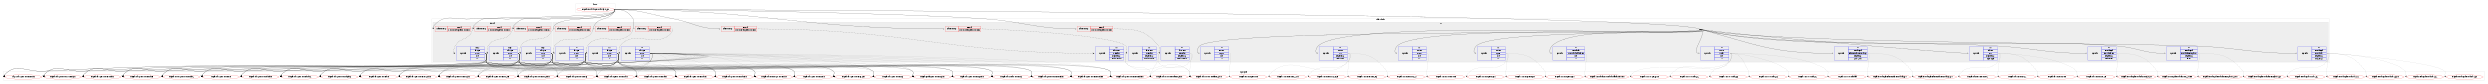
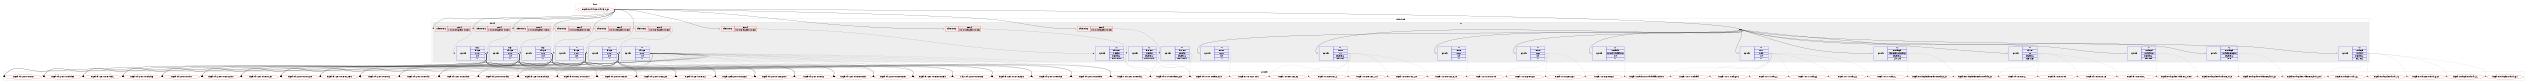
  digraph {
    compound=true
    concentrate=true
    fontname=Helvetica
    fontsize=10
    newrank=true
    rankdir=TB
    ranksep=1.5
    node [color=red fontname=Helvetica fontsize=10]
    edge [arrowhead=vee headport=w style=dotted tailport=e weight=100]
    n1 [label="portage://gnome-extra/gnome-tweaks-45.2" width=4]
    n2 [color=blue label=<<TABLE BORDER="0" CELLBORDER="1" CELLSPACING="0" CELLPADDING="4" WIDTH="220"><TR><TD ROWSPAN="6" CELLPADDING="30">pack_dep</TD></TR><TR><TD WIDTH="110">install</TD></TR><TR><TD>dev-lang</TD></TR><TR><TD>python</TD></TR><TR><TD>none</TD></TR><TR><TD>[,,]</TD></TR></TABLE>> shape=none]
    n3 [label=<<TABLE BORDER="0" CELLBORDER="1" CELLSPACING="0" CELLPADDING="4"><TR><TD ROWSPAN="3" CELLPADDING="10">use_conditional</TD></TR><TR><TD>positive</TD></TR><TR><TD>python_single_target_python3_10</TD></TR></TABLE>> shape=none]
    n4 [color=blue label=<<TABLE BORDER="0" CELLBORDER="1" CELLSPACING="0" CELLPADDING="4" WIDTH="220"><TR><TD ROWSPAN="6" CELLPADDING="30">pack_dep</TD></TR><TR><TD WIDTH="110">install</TD></TR><TR><TD>dev-lang</TD></TR><TR><TD>python</TD></TR><TR><TD>none</TD></TR><TR><TD>[,,]</TD></TR></TABLE>> shape=none]
    n5 [label=<<TABLE BORDER="0" CELLBORDER="1" CELLSPACING="0" CELLPADDING="4"><TR><TD ROWSPAN="3" CELLPADDING="10">use_conditional</TD></TR><TR><TD>positive</TD></TR><TR><TD>python_single_target_python3_11</TD></TR></TABLE>> shape=none]
    n6 [color=blue label=<<TABLE BORDER="0" CELLBORDER="1" CELLSPACING="0" CELLPADDING="4" WIDTH="220"><TR><TD ROWSPAN="6" CELLPADDING="30">pack_dep</TD></TR><TR><TD WIDTH="110">install</TD></TR><TR><TD>dev-lang</TD></TR><TR><TD>python</TD></TR><TR><TD>none</TD></TR><TR><TD>[,,]</TD></TR></TABLE>> shape=none]
    n7 [label=<<TABLE BORDER="0" CELLBORDER="1" CELLSPACING="0" CELLPADDING="4"><TR><TD ROWSPAN="3" CELLPADDING="10">use_conditional</TD></TR><TR><TD>positive</TD></TR><TR><TD>python_single_target_python3_12</TD></TR></TABLE>> shape=none]
    n8 [color=blue label=<<TABLE BORDER="0" CELLBORDER="1" CELLSPACING="0" CELLPADDING="4" WIDTH="220"><TR><TD ROWSPAN="6" CELLPADDING="30">pack_dep</TD></TR><TR><TD WIDTH="110">run</TD></TR><TR><TD>dev-lang</TD></TR><TR><TD>python</TD></TR><TR><TD>none</TD></TR><TR><TD>[,,]</TD></TR></TABLE>> shape=none]
    n9 [label=<<TABLE BORDER="0" CELLBORDER="1" CELLSPACING="0" CELLPADDING="4"><TR><TD ROWSPAN="3" CELLPADDING="10">use_conditional</TD></TR><TR><TD>positive</TD></TR><TR><TD>python_single_target_python3_10</TD></TR></TABLE>> shape=none]
    n10 [color=blue label=<<TABLE BORDER="0" CELLBORDER="1" CELLSPACING="0" CELLPADDING="4" WIDTH="220"><TR><TD ROWSPAN="6" CELLPADDING="30">pack_dep</TD></TR><TR><TD WIDTH="110">run</TD></TR><TR><TD>dev-python</TD></TR><TR><TD>pygobject</TD></TR><TR><TD>greaterequal</TD></TR><TR><TD>[3.10.2,,,3.10.2]</TD></TR></TABLE>> shape=none]
    n11 [label=<<TABLE BORDER="0" CELLBORDER="1" CELLSPACING="0" CELLPADDING="4"><TR><TD ROWSPAN="3" CELLPADDING="10">use_conditional</TD></TR><TR><TD>positive</TD></TR><TR><TD>python_single_target_python3_10</TD></TR></TABLE>> shape=none]
    n12 [color=blue label=<<TABLE BORDER="0" CELLBORDER="1" CELLSPACING="0" CELLPADDING="4" WIDTH="220"><TR><TD ROWSPAN="6" CELLPADDING="30">pack_dep</TD></TR><TR><TD WIDTH="110">run</TD></TR><TR><TD>dev-lang</TD></TR><TR><TD>python</TD></TR><TR><TD>none</TD></TR><TR><TD>[,,]</TD></TR></TABLE>> shape=none]
    n13 [label=<<TABLE BORDER="0" CELLBORDER="1" CELLSPACING="0" CELLPADDING="4"><TR><TD ROWSPAN="3" CELLPADDING="10">use_conditional</TD></TR><TR><TD>positive</TD></TR><TR><TD>python_single_target_python3_11</TD></TR></TABLE>> shape=none]
    n14 [color=blue label=<<TABLE BORDER="0" CELLBORDER="1" CELLSPACING="0" CELLPADDING="4" WIDTH="220"><TR><TD ROWSPAN="6" CELLPADDING="30">pack_dep</TD></TR><TR><TD WIDTH="110">run</TD></TR><TR><TD>dev-python</TD></TR><TR><TD>pygobject</TD></TR><TR><TD>greaterequal</TD></TR><TR><TD>[3.10.2,,,3.10.2]</TD></TR></TABLE>> shape=none]
    n15 [label=<<TABLE BORDER="0" CELLBORDER="1" CELLSPACING="0" CELLPADDING="4"><TR><TD ROWSPAN="3" CELLPADDING="10">use_conditional</TD></TR><TR><TD>positive</TD></TR><TR><TD>python_single_target_python3_11</TD></TR></TABLE>> shape=none]
    n16 [color=blue label=<<TABLE BORDER="0" CELLBORDER="1" CELLSPACING="0" CELLPADDING="4" WIDTH="220"><TR><TD ROWSPAN="6" CELLPADDING="30">pack_dep</TD></TR><TR><TD WIDTH="110">run</TD></TR><TR><TD>gnome-base</TD></TR><TR><TD>gsettings-desktop-schemas</TD></TR><TR><TD>greaterequal</TD></TR><TR><TD>[40.0,,,40.0]</TD></TR></TABLE>> shape=none]
    n17 [color=blue label=<<TABLE BORDER="0" CELLBORDER="1" CELLSPACING="0" CELLPADDING="4" WIDTH="220"><TR><TD ROWSPAN="6" CELLPADDING="30">pack_dep</TD></TR><TR><TD WIDTH="110">run</TD></TR><TR><TD>dev-lang</TD></TR><TR><TD>python</TD></TR><TR><TD>none</TD></TR><TR><TD>[,,]</TD></TR></TABLE>> shape=none]
    n18 [label=<<TABLE BORDER="0" CELLBORDER="1" CELLSPACING="0" CELLPADDING="4"><TR><TD ROWSPAN="3" CELLPADDING="10">use_conditional</TD></TR><TR><TD>positive</TD></TR><TR><TD>python_single_target_python3_12</TD></TR></TABLE>> shape=none]
    n19 [color=blue label=<<TABLE BORDER="0" CELLBORDER="1" CELLSPACING="0" CELLPADDING="4" WIDTH="220"><TR><TD ROWSPAN="6" CELLPADDING="30">pack_dep</TD></TR><TR><TD WIDTH="110">run</TD></TR><TR><TD>dev-python</TD></TR><TR><TD>pygobject</TD></TR><TR><TD>greaterequal</TD></TR><TR><TD>[3.10.2,,,3.10.2]</TD></TR></TABLE>> shape=none]
    n20 [label=<<TABLE BORDER="0" CELLBORDER="1" CELLSPACING="0" CELLPADDING="4"><TR><TD ROWSPAN="3" CELLPADDING="10">use_conditional</TD></TR><TR><TD>positive</TD></TR><TR><TD>python_single_target_python3_12</TD></TR></TABLE>> shape=none]
    n21 [color=blue label=<<TABLE BORDER="0" CELLBORDER="1" CELLSPACING="0" CELLPADDING="4" WIDTH="220"><TR><TD ROWSPAN="6" CELLPADDING="30">pack_dep</TD></TR><TR><TD WIDTH="110">run</TD></TR><TR><TD>dev-libs</TD></TR><TR><TD>glib</TD></TR><TR><TD>greaterequal</TD></TR><TR><TD>[2.58,,,2.58]</TD></TR></TABLE>> shape=none]
    n22 [color=blue label=<<TABLE BORDER="0" CELLBORDER="1" CELLSPACING="0" CELLPADDING="4" WIDTH="220"><TR><TD ROWSPAN="6" CELLPADDING="30">pack_dep</TD></TR><TR><TD WIDTH="110">run</TD></TR><TR><TD>gnome-base</TD></TR><TR><TD>gnome-desktop</TD></TR><TR><TD>greaterequal</TD></TR><TR><TD>[3.30,,,3.30]</TD></TR></TABLE>> shape=none]
    n23 [color=blue label=<<TABLE BORDER="0" CELLBORDER="1" CELLSPACING="0" CELLPADDING="4" WIDTH="220"><TR><TD ROWSPAN="6" CELLPADDING="30">pack_dep</TD></TR><TR><TD WIDTH="110">run</TD></TR><TR><TD>gnome-base</TD></TR><TR><TD>gnome-settings-daemon</TD></TR><TR><TD>greaterequal</TD></TR><TR><TD>[3,,,3]</TD></TR></TABLE>> shape=none]
    n24 [color=blue label=<<TABLE BORDER="0" CELLBORDER="1" CELLSPACING="0" CELLPADDING="4" WIDTH="220"><TR><TD ROWSPAN="6" CELLPADDING="30">pack_dep</TD></TR><TR><TD WIDTH="110">run</TD></TR><TR><TD>gnome-base</TD></TR><TR><TD>gnome-shell</TD></TR><TR><TD>greaterequal</TD></TR><TR><TD>[3.24,,,3.24]</TD></TR></TABLE>> shape=none]
    n25 [color=blue label=<<TABLE BORDER="0" CELLBORDER="1" CELLSPACING="0" CELLPADDING="4" WIDTH="220"><TR><TD ROWSPAN="6" CELLPADDING="30">pack_dep</TD></TR><TR><TD WIDTH="110">run</TD></TR><TR><TD>gui-libs</TD></TR><TR><TD>libhandy</TD></TR><TR><TD>none</TD></TR><TR><TD>[,,]</TD></TR></TABLE>> shape=none]
    n26 [color=blue label=<<TABLE BORDER="0" CELLBORDER="1" CELLSPACING="0" CELLPADDING="4" WIDTH="220"><TR><TD ROWSPAN="6" CELLPADDING="30">pack_dep</TD></TR><TR><TD WIDTH="110">run</TD></TR><TR><TD>x11-libs</TD></TR><TR><TD>gtk+</TD></TR><TR><TD>greaterequal</TD></TR><TR><TD>[3.12,,,3.12]</TD></TR></TABLE>> shape=none]
    n27 [color=blue label=<<TABLE BORDER="0" CELLBORDER="1" CELLSPACING="0" CELLPADDING="4" WIDTH="220"><TR><TD ROWSPAN="6" CELLPADDING="30">pack_dep</TD></TR><TR><TD WIDTH="110">run</TD></TR><TR><TD>x11-libs</TD></TR><TR><TD>libnotify</TD></TR><TR><TD>none</TD></TR><TR><TD>[,,]</TD></TR></TABLE>> shape=none]
    n28 [color=blue label=<<TABLE BORDER="0" CELLBORDER="1" CELLSPACING="0" CELLPADDING="4" WIDTH="220"><TR><TD ROWSPAN="6" CELLPADDING="30">pack_dep</TD></TR><TR><TD WIDTH="110">run</TD></TR><TR><TD>x11-libs</TD></TR><TR><TD>pango</TD></TR><TR><TD>none</TD></TR><TR><TD>[,,]</TD></TR></TABLE>> shape=none]
    n29 [color=blue label=<<TABLE BORDER="0" CELLBORDER="1" CELLSPACING="0" CELLPADDING="4" WIDTH="220"><TR><TD ROWSPAN="6" CELLPADDING="30">pack_dep</TD></TR><TR><TD WIDTH="110">run</TD></TR><TR><TD>x11-themes</TD></TR><TR><TD>sound-theme-freedesktop</TD></TR><TR><TD>none</TD></TR><TR><TD>[,,]</TD></TR></TABLE>> shape=none]
    n30 [color=blue label=<<TABLE BORDER="0" CELLBORDER="1" CELLSPACING="0" CELLPADDING="4" WIDTH="220"><TR><TD ROWSPAN="6" CELLPADDING="30">pack_dep</TD></TR><TR><TD WIDTH="110">run</TD></TR><TR><TD>x11-wm</TD></TR><TR><TD>mutter</TD></TR><TR><TD>none</TD></TR><TR><TD>[,,]</TD></TR></TABLE>> shape=none]
    n31 [label="tweaks://dev-lang/python-3.13.0_rc2" width=4]
    n32 [label="portage://dev-lang/python-3.13.0_rc1_p3-r1" width=4]
    n33 [label="portage://dev-lang/python-3.13.0_rc1_p3" width=4]
    n34 [label="portage://dev-lang/python-3.13.0_rc1_p2" width=4]
-   n35 [label="portage://dev-single/python-3.12.6" width=4]
+   n35 [label="portage://dev-lang/python-3.12.6" width=4]
    n36 [label="portage://dev-lang/python-3.12.5_p1-r1" width=4]
    n37 [label="portage://target-lang/python-3.12.5_p1" width=4]
    n38 [label="portage://dev-lang/python-3.12.5" width=4]
    n39 [label="portage://dev-lang/python-3.15.4_p3" width=4]
    n40 [label="portage://dev-lang/python-3.12.3-r1" width=4]
    n41 [label="portage://dev-conditional/python-3.11.10" width=4]
    n42 [label="portage://dev-lang/python-3.11.9_p2-r1" width=4]
    n43 [label="portage://dev-lang/python-3.11.9_p2" width=4]
    n44 [label="portage://dev-lang/python-3.11.9_p1" width=4]
-   n45 [label="portage://dev-pango/python-3.11.9-r1" width=4]
+   n45 [label="portage://dev-lang/python-3.11.9-r1" width=4]
    n46 [label="portage://dev-lang/python-3.10.15" width=4]
    n47 [label="portage://dev-lang/python-3.10.14_p3-r1" width=4]
    n48 [label="portage://dev-lang/python-3.10.14_p3" width=4]
    n49 [label="portage://dev-lang/python-3.10.14_p2" width=4]
    n50 [label="portage://dev-lang/python-3.10.14_p1-r1" width=4]
    n51 [label="portage://dev-lang/python-3.9.20" width=4]
    n52 [label="portage://dev-lang/python-3.9.69_p5" width=4]
    n53 [label="portage://dev-lang/python-3.9.19_p4" width=4]
    n54 [label="portage://dev-lang/python-3.9.19_p3" width=4]
    n55 [label="portage://dev-lang/python-3.8.20" width=4]
    n56 [label="portage://python-lang/python-3.8.19_p4" width=4]
    n57 [label="portage://dev-lang/python-3.8.19_p3" width=4]
    n58 [label="portage://dev-lang/python-3.8.19_p2" width=4]
    n59 [label="portage://dev-lang/python-2.7.18_p16-r2" width=4]
    n60 [label="portage://dev-python/pygobject-3.48.2-r1" width=4]
    n61 [label="portage://dev-python/pygobject-3.46.0-r1" width=4]
-   n62 [label="portage://desktop-libs/glib-2.80.4" width=4]
+   n62 [label="portage://dev-libs/glib-2.80.4" width=4]
    n63 [label="portage://dev-libs/glib-2.78.4-r3" width=4]
    n64 [label="portage://dev-libs/glib-2.78.3" width=4]
    n65 [label="portage://dev-libs/glib-2.76.4" width=4]
    n66 [label="portage://gnome-base/gnome-desktop-34.0-r400" width=4]
-   n67 [label="portage://sound-base/gnome-desktop-44.0-r300" width=4]
+   n67 [label="portage://gnome-base/gnome-desktop-44.0-r300" width=4]
    n68 [label="portage://gnome-base/gnome-settings-daemon-46.0-r1" width=4]
    n69 [label="portage://gnome-base/gnome-settings-daemon-45.1" width=4]
    n70 [label="portage://single-base/gnome-shell-46.4" width=4]
-   n71 [label="portage://gnome-base/gnome-shell-45.6-r1" width=4]
+   n71 [label="portage://gnome-lang/gnome-shell-45.6-r1" width=4]
    n72 [label="portage://gnome-base/gnome-shell-47.5" width=4]
    n73 [label="portage://gnome-base/run-shell-45.4" width=4]
    n74 [label="portage://gnome-base/gnome-shell-45.2" width=4]
    n75 [label="portage://gnome-base/gsettings-desktop-schemas-46.0" width=4]
    n76 [label="portage://gnome-base/gsettings-desktop-themes-45.0" width=4]
-   n77 [label="portage://gui-libs/pango-1.8.3" width=4]
+   n77 [label="portage://gui-libs/libhandy-1.8.3" width=4]
+   n78 [label="portage://x11-libs/gtk+-3.24.42-r1" width=4]
    n79 [label="portage://x11-libs/gtk+-3.24.41-r1" width=4]
    n80 [label="portage://x11-libs/gtk+-3.24.41" width=4]
    n81 [label="portage://x11-libs/gtk+-3.24.35" width=4]
    n82 [label="portage://x11-libs/gtk+-2.24.34-r3" width=4]
    n83 [label="portage://x11-libs/libnotify-0.8.3" width=4]
    n84 [label="portage://x11-libs/pango-1.52.2" width=4]
    n85 [label="portage://x11-libs/pango-1.52.1" width=4]
    n86 [label="portage://x11-libs/pango-8.51.0" width=4]
    n87 [label="portage://x11-themes/sound-theme-freedesktop-0.8-r1" width=4]
    n88 [label="portage://x11-wm/mutter-9999" width=4]
    n89 [label="portage://x11-wm/mutter-42.4" width=4]
    n90 [label="portage://x11-wm/mutter-45.6" width=4]
    n91 [label="portage://x11-wm/mutter-45.5" width=4]
    n92 [label="portage://x11-wm/mutter-45.4" width=4]
-   n93 [label="portage://x11-wm/lang-45.2-r1" width=4]
+   n93 [label="portage://x11-wm/mutter-45.2-r1" width=4]
    subgraph cluster_1 {
      color=gray
      label=<<i>ebuild</i>>
      n1
    }
    subgraph cluster_2 {
      color=gray
      label=<<i>dependencies</i>>
      subgraph cluster_3 {
        color=gray
        fillcolor="#eeeeee"
        label=<<i>compile</i>>
        style=filled
        subgraph sub_4 {
          color=gray
          fillcolor="#eeeeee"
          label=<<i>compile</i>>
          style=filled
          n3
          subgraph sub_5 {
            color=gray
            fillcolor="#eeeeee"
            label=<<i>compile</i>>
            style=filled
            n2
          }
        }
        subgraph sub_6 {
          color=gray
          fillcolor="#eeeeee"
          label=<<i>compile</i>>
          style=filled
          n5
          subgraph sub_7 {
            color=gray
            fillcolor="#eeeeee"
            label=<<i>compile</i>>
            style=filled
            n4
          }
        }
        subgraph sub_8 {
          color=gray
          fillcolor="#eeeeee"
          label=<<i>compile</i>>
          style=filled
          n7
          subgraph sub_9 {
            color=gray
            fillcolor="#eeeeee"
            label=<<i>compile</i>>
            style=filled
            n6
          }
        }
      }
      subgraph cluster_10 {
        color=gray
        fillcolor="#eeeeee"
        label=<<i>compile and run</i>>
        style=filled
      }
      subgraph cluster_11 {
        color=gray
        fillcolor="#eeeeee"
        label=<<i>run</i>>
        style=filled
        subgraph sub_12 {
          color=gray
          fillcolor="#eeeeee"
          label=<<i>run</i>>
          style=filled
          n9
          subgraph sub_13 {
            color=gray
            fillcolor="#eeeeee"
            label=<<i>run</i>>
            style=filled
            n8
          }
        }
        subgraph sub_14 {
          color=gray
          fillcolor="#eeeeee"
          label=<<i>run</i>>
          style=filled
          n11
          subgraph sub_15 {
            color=gray
            fillcolor="#eeeeee"
            label=<<i>run</i>>
            style=filled
            n10
          }
        }
        subgraph sub_16 {
          color=gray
          fillcolor="#eeeeee"
          label=<<i>run</i>>
          style=filled
          n13
          subgraph sub_17 {
            color=gray
            fillcolor="#eeeeee"
            label=<<i>run</i>>
            style=filled
            n12
          }
        }
        subgraph sub_18 {
          color=gray
          fillcolor="#eeeeee"
          label=<<i>run</i>>
          style=filled
          n15
          subgraph sub_19 {
            color=gray
            fillcolor="#eeeeee"
            label=<<i>run</i>>
            style=filled
            n14
          }
        }
        subgraph sub_20 {
          color=gray
          fillcolor="#eeeeee"
          label=<<i>run</i>>
          style=filled
          n16
        }
        subgraph sub_21 {
          color=gray
          fillcolor="#eeeeee"
          label=<<i>run</i>>
          style=filled
          n18
          subgraph sub_22 {
            color=gray
            fillcolor="#eeeeee"
            label=<<i>run</i>>
            style=filled
            n17
          }
        }
        subgraph sub_23 {
          color=gray
          fillcolor="#eeeeee"
          label=<<i>run</i>>
          style=filled
          n20
          subgraph sub_24 {
            color=gray
            fillcolor="#eeeeee"
            label=<<i>run</i>>
            style=filled
            n19
          }
        }
        subgraph sub_25 {
          color=gray
          fillcolor="#eeeeee"
          label=<<i>run</i>>
          style=filled
          n21
        }
        subgraph sub_26 {
          color=gray
          fillcolor="#eeeeee"
          label=<<i>run</i>>
          style=filled
          n22
        }
        subgraph sub_27 {
          color=gray
          fillcolor="#eeeeee"
          label=<<i>run</i>>
          style=filled
          n23
        }
        subgraph sub_28 {
          color=gray
          fillcolor="#eeeeee"
          label=<<i>run</i>>
          style=filled
          n24
        }
        subgraph sub_29 {
          color=gray
          fillcolor="#eeeeee"
          label=<<i>run</i>>
          style=filled
          n25
        }
        subgraph sub_30 {
          color=gray
          fillcolor="#eeeeee"
          label=<<i>run</i>>
          style=filled
          n26
        }
        subgraph sub_31 {
          color=gray
          fillcolor="#eeeeee"
          label=<<i>run</i>>
          style=filled
          n27
        }
        subgraph sub_32 {
          color=gray
          fillcolor="#eeeeee"
          label=<<i>run</i>>
          style=filled
          n28
        }
        subgraph sub_33 {
          color=gray
          fillcolor="#eeeeee"
          label=<<i>run</i>>
          style=filled
          n29
        }
        subgraph sub_34 {
          color=gray
          fillcolor="#eeeeee"
          label=<<i>run</i>>
          style=filled
          n30
        }
      }
    }
    subgraph cluster_35 {
      color=gray
      label=<<i>candidates</i>>
      rank=same
      subgraph sub_36 {
        color=black
        label=<<i>candidates</i>>
        nodesep=1
        rank=same
        n31
        n32
        n33
        n34
        n35
        n36
        n37
        n38
        n39
        n40
        n41
        n42
        n43
        n44
        n45
        n46
        n47
        n48
        n49
        n50
        n51
        n52
        n53
        n54
        n55
        n56
        n57
        n58
        n59
      }
      subgraph sub_37 {
        color=black
        label=<<i>candidates</i>>
        nodesep=1
        rank=same
        n31
        n32
        n33
        n34
        n35
        n36
        n37
        n38
        n39
        n40
        n41
        n42
        n43
        n44
        n45
        n46
        n47
        n48
        n49
        n50
        n51
        n52
        n53
        n54
        n55
        n56
        n57
        n58
        n59
      }
      subgraph sub_38 {
        color=black
        label=<<i>candidates</i>>
        nodesep=1
        rank=same
        n31
        n32
        n33
        n34
        n35
        n36
        n37
        n38
        n39
        n40
        n41
        n42
        n43
        n44
        n45
        n46
        n47
        n48
        n49
        n50
        n51
        n52
        n53
        n54
        n55
        n56
        n57
        n58
        n59
      }
      subgraph sub_39 {
        color=black
        label=<<i>candidates</i>>
        nodesep=1
        rank=same
        n31
        n32
        n33
        n34
        n35
        n36
        n37
        n38
        n39
        n40
        n41
        n42
        n43
        n44
        n45
        n46
        n47
        n48
        n49
        n50
        n51
        n52
        n53
        n54
        n55
        n56
        n57
        n58
        n59
      }
      subgraph sub_40 {
        color=black
        label=<<i>candidates</i>>
        nodesep=1
        rank=same
        n60
        n61
      }
      subgraph sub_41 {
        color=black
        label=<<i>candidates</i>>
        nodesep=1
        rank=same
        n31
        n32
        n33
        n34
        n35
        n36
        n37
        n38
        n39
        n40
        n41
        n42
        n43
        n44
        n45
        n46
        n47
        n48
        n49
        n50
        n51
        n52
        n53
        n54
        n55
        n56
        n57
        n58
        n59
      }
      subgraph sub_42 {
        color=black
        label=<<i>candidates</i>>
        nodesep=1
        rank=same
        n60
        n61
      }
      subgraph sub_43 {
        color=black
        label=<<i>candidates</i>>
        nodesep=1
        rank=same
        n31
        n32
        n33
        n34
        n35
        n36
        n37
        n38
        n39
        n40
        n41
        n42
        n43
        n44
        n45
        n46
        n47
        n48
        n49
        n50
        n51
        n52
        n53
        n54
        n55
        n56
        n57
        n58
        n59
      }
      subgraph sub_44 {
        color=black
        label=<<i>candidates</i>>
        nodesep=1
        rank=same
        n60
        n61
      }
      subgraph sub_45 {
        color=black
        label=<<i>candidates</i>>
        nodesep=1
        rank=same
        n62
        n63
        n64
        n65
      }
      subgraph sub_46 {
        color=black
        label=<<i>candidates</i>>
        nodesep=1
        rank=same
        n66
        n67
      }
      subgraph sub_47 {
        color=black
        label=<<i>candidates</i>>
        nodesep=1
        rank=same
        n68
        n69
      }
      subgraph sub_48 {
        color=black
        label=<<i>candidates</i>>
        nodesep=1
        rank=same
        n70
        n71
        n72
        n73
        n74
      }
      subgraph sub_49 {
        color=black
        label=<<i>candidates</i>>
        nodesep=1
        rank=same
        n75
        n76
      }
      subgraph sub_50 {
        color=black
        label=<<i>candidates</i>>
        nodesep=1
        rank=same
        n77
      }
      subgraph sub_51 {
        color=black
        label=<<i>candidates</i>>
        nodesep=1
        rank=same
+       n78
        n79
        n80
        n81
        n82
      }
      subgraph sub_52 {
        color=black
        label=<<i>candidates</i>>
        nodesep=1
        rank=same
        n83
      }
      subgraph sub_53 {
        color=black
        label=<<i>candidates</i>>
        nodesep=1
        rank=same
        n84
        n85
        n86
      }
      subgraph sub_54 {
        color=black
        label=<<i>candidates</i>>
        nodesep=1
        rank=same
        n87
      }
      subgraph sub_55 {
        color=black
        label=<<i>candidates</i>>
        nodesep=1
        rank=same
        n88
        n89
        n90
        n91
        n92
        n93
      }
    }
    n1 -> n3 [style=solid weight=20]
    n1 -> n5 [style=solid weight=20]
    n1 -> n7 [style=solid weight=20]
    n1 -> n9 [arrowhead=odot style=solid weight=20]
    n1 -> n11 [arrowhead=odot style=solid weight=20]
    n1 -> n13 [arrowhead=odot style=solid weight=20]
    n1 -> n15 [arrowhead=odot style=solid weight=20]
    n1 -> n16 [arrowhead=odot style=solid weight=20]
    n1 -> n18 [arrowhead=odot style=solid weight=20]
    n1 -> n20 [arrowhead=odot style=solid weight=20]
    n1 -> n21 [arrowhead=odot style=solid weight=20]
    n1 -> n22 [arrowhead=odot style=solid weight=20]
    n1 -> n23 [arrowhead=odot style=solid weight=20]
    n1 -> n24 [arrowhead=odot style=solid weight=20]
    n1 -> n25 [arrowhead=odot style=solid weight=20]
    n1 -> n26 [arrowhead=odot style=solid weight=20]
    n1 -> n27 [arrowhead=odot style=solid weight=20]
    n1 -> n28 [arrowhead=odot style=solid weight=20]
    n1 -> n29 [arrowhead=odot style=solid weight=20]
    n1 -> n30 [arrowhead=odot style=solid weight=20]
    n2 -> n31
    n2 -> n32
    n2 -> n33
    n2 -> n34
    n2 -> n35
    n2 -> n36
    n2 -> n37
    n2 -> n38
    n2 -> n39
    n2 -> n40
    n2 -> n41
    n2 -> n42
    n2 -> n43
    n2 -> n44
    n2 -> n45
    n2 -> n46
    n2 -> n47
    n2 -> n48
    n2 -> n49
    n2 -> n50
    n2 -> n51
    n2 -> n52
    n2 -> n53
    n2 -> n54
    n2 -> n55
    n2 -> n56
    n2 -> n57
    n2 -> n58
    n2 -> n59
    n3 -> n2 [style=dashed weight=20]
    n4 -> n31
    n4 -> n32
    n4 -> n33
    n4 -> n34
    n4 -> n35
    n4 -> n36
    n4 -> n37
    n4 -> n38
    n4 -> n39
    n4 -> n40
    n4 -> n41
    n4 -> n42
    n4 -> n43
    n4 -> n44
    n4 -> n45
    n4 -> n46
    n4 -> n47
    n4 -> n48
    n4 -> n49
    n4 -> n50
    n4 -> n51
    n4 -> n52
    n4 -> n53
    n4 -> n54
    n4 -> n55
    n4 -> n56
    n4 -> n57
    n4 -> n58
    n4 -> n59
    n5 -> n4 [style=dashed weight=20]
    n6 -> n31
    n6 -> n32
    n6 -> n33
    n6 -> n34
    n6 -> n35
    n6 -> n36
    n6 -> n37
    n6 -> n38
    n6 -> n39
    n6 -> n40
    n6 -> n41
    n6 -> n42
    n6 -> n43
    n6 -> n44
    n6 -> n45
    n6 -> n46
    n6 -> n47
    n6 -> n48
    n6 -> n49
    n6 -> n50
    n6 -> n51
    n6 -> n52
    n6 -> n53
    n6 -> n54
    n6 -> n55
    n6 -> n56
    n6 -> n57
    n6 -> n58
    n6 -> n59
    n7 -> n6 [style=dashed weight=20]
    n8 -> n31
    n8 -> n32
    n8 -> n33
    n8 -> n34
    n8 -> n35
    n8 -> n36
    n8 -> n37
    n8 -> n38
    n8 -> n39
    n8 -> n40
    n8 -> n41
    n8 -> n42
    n8 -> n43
    n8 -> n44
    n8 -> n45
    n8 -> n46
    n8 -> n47
    n8 -> n48
    n8 -> n49
    n8 -> n50
    n8 -> n51
    n8 -> n52
    n8 -> n53
    n8 -> n54
    n8 -> n55
    n8 -> n56
    n8 -> n57
    n8 -> n58
    n8 -> n59
    n9 -> n8 [style=dashed weight=20]
    n10 -> n60
    n10 -> n61
    n11 -> n10 [style=dashed weight=20]
    n12 -> n31
    n12 -> n32
    n12 -> n33
    n12 -> n34
    n12 -> n35
    n12 -> n36
    n12 -> n37
    n12 -> n38
    n12 -> n39
    n12 -> n40
    n12 -> n41
    n12 -> n42
    n12 -> n43
    n12 -> n44
    n12 -> n45
    n12 -> n46
    n12 -> n47
    n12 -> n48
    n12 -> n49
    n12 -> n50
    n12 -> n51
    n12 -> n52
    n12 -> n53
    n12 -> n54
    n12 -> n55
    n12 -> n56
    n12 -> n57
    n12 -> n58
    n12 -> n59
    n13 -> n12 [style=dashed weight=20]
    n14 -> n60
    n14 -> n61
    n15 -> n14 [style=dashed weight=20]
    n16 -> n75
    n16 -> n76
    n17 -> n31
    n17 -> n32
    n17 -> n33
    n17 -> n34
    n17 -> n35
    n17 -> n36
    n17 -> n37
    n17 -> n38
    n17 -> n39
    n17 -> n40
    n17 -> n41
    n17 -> n42
    n17 -> n43
    n17 -> n44
    n17 -> n45
    n17 -> n46
    n17 -> n47
    n17 -> n48
    n17 -> n49
    n17 -> n50
    n17 -> n51
    n17 -> n52
    n17 -> n53
    n17 -> n54
    n17 -> n55
    n17 -> n56
    n17 -> n57
    n17 -> n58
    n17 -> n59
    n18 -> n17 [style=dashed weight=20]
    n19 -> n60
    n19 -> n61
    n20 -> n19 [style=dashed weight=20]
    n21 -> n62
    n21 -> n63
    n21 -> n64
    n21 -> n65
    n22 -> n66
    n22 -> n67
    n23 -> n68
    n23 -> n69
    n24 -> n70
    n24 -> n71
    n24 -> n72
    n24 -> n73
    n24 -> n74
    n25 -> n77
+   n26 -> n78
    n26 -> n79
    n26 -> n80
    n26 -> n81
    n26 -> n82
    n27 -> n83
    n28 -> n84
    n28 -> n85
    n28 -> n86
    n29 -> n87
    n30 -> n88
    n30 -> n89
    n30 -> n90
    n30 -> n91
    n30 -> n92
    n30 -> n93
  }
